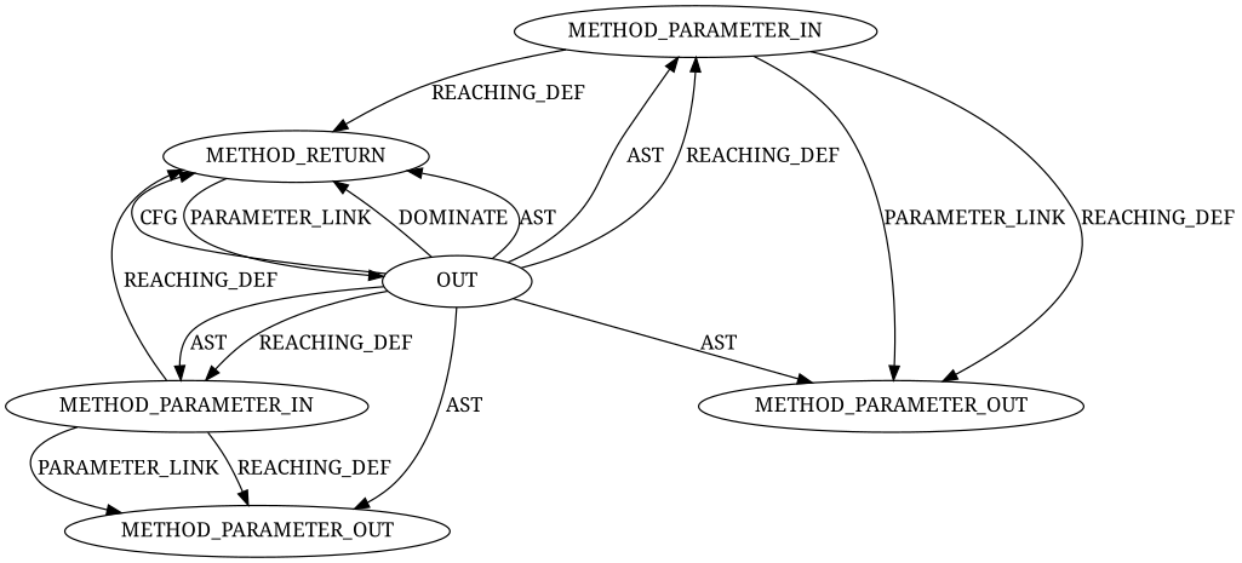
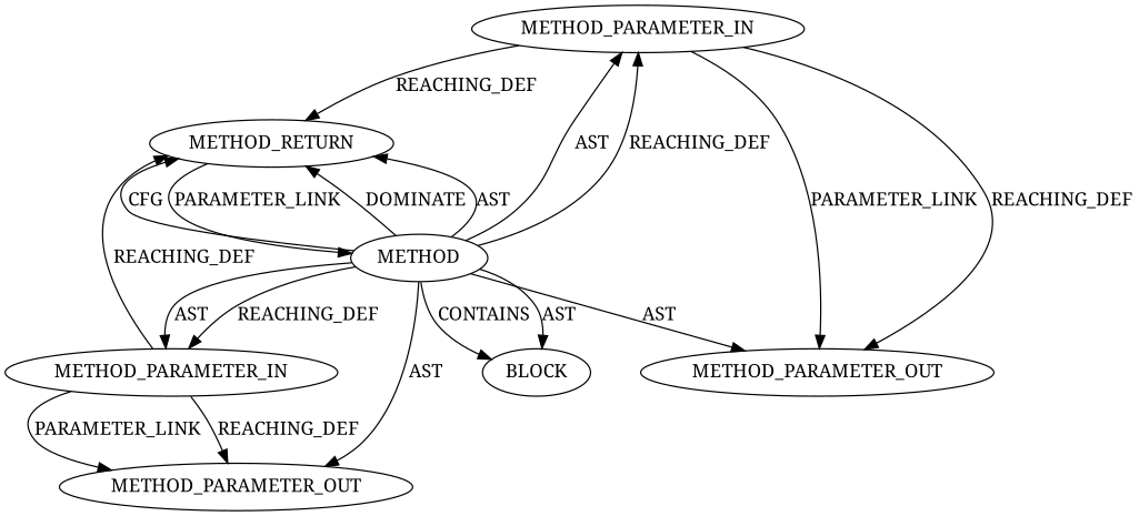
  digraph {
    fontname="Noto Serif"
    node [CODE=p2 EVALUATION_STRATEGY=BY_VALUE IS_VARIADIC=false ORDER=2 TYPE_FULL_NAME=ANY fontname="Noto Serif"]
    edge [fontname="Noto Serif"]
    n1 [INDEX=2 NAME=p2 label=METHOD_PARAMETER_IN]
    n2 [CODE=RET label=METHOD_RETURN IS_VARIADIC=""]
    n3 [INDEX=2 NAME=p2 label=METHOD_PARAMETER_OUT]
-   n4 [AST_PARENT_FULL_NAME="<global>" AST_PARENT_TYPE=NAMESPACE_BLOCK CODE="<empty>" FILENAME="<empty>" FULL_NAME=kvmalloc IS_EXTERNAL=true NAME=kvmalloc ORDER=0 label=OUT EVALUATION_STRATEGY="" IS_VARIADIC="" TYPE_FULL_NAME=""]
+   n4 [AST_PARENT_FULL_NAME="<global>" AST_PARENT_TYPE=NAMESPACE_BLOCK CODE="<empty>" FILENAME="<empty>" FULL_NAME=kvmalloc IS_EXTERNAL=true NAME=kvmalloc ORDER=0 label=METHOD EVALUATION_STRATEGY="" IS_VARIADIC="" TYPE_FULL_NAME=""]
+   n5 [ARGUMENT_INDEX=1 CODE="<empty>" ORDER=1 label=BLOCK EVALUATION_STRATEGY="" IS_VARIADIC=""]
    n6 [CODE=p1 INDEX=1 NAME=p1 ORDER=1 label=METHOD_PARAMETER_IN]
    n7 [CODE=p1 INDEX=1 NAME=p1 ORDER=1 label=METHOD_PARAMETER_OUT]
    n1 -> n2 [VARIABLE=p2 label=REACHING_DEF]
    n1 -> n3 [label=PARAMETER_LINK]
    n1 -> n3 [VARIABLE=p2 label=REACHING_DEF]
    n2 -> n4 [label=PARAMETER_LINK]
    n4 -> n1 [label=AST]
    n4 -> n1 [label=REACHING_DEF]
    n4 -> n2 [label=DOMINATE]
    n4 -> n2 [label=AST]
    n4 -> n2 [label=CFG]
    n4 -> n3 [label=AST]
+   n4 -> n5 [label=AST]
+   n4 -> n5 [label=CONTAINS]
    n4 -> n6 [label=REACHING_DEF]
    n4 -> n6 [label=AST]
    n4 -> n7 [label=AST]
    n6 -> n2 [VARIABLE=p1 label=REACHING_DEF]
    n6 -> n7 [VARIABLE=p1 label=REACHING_DEF]
    n6 -> n7 [label=PARAMETER_LINK]
  }
